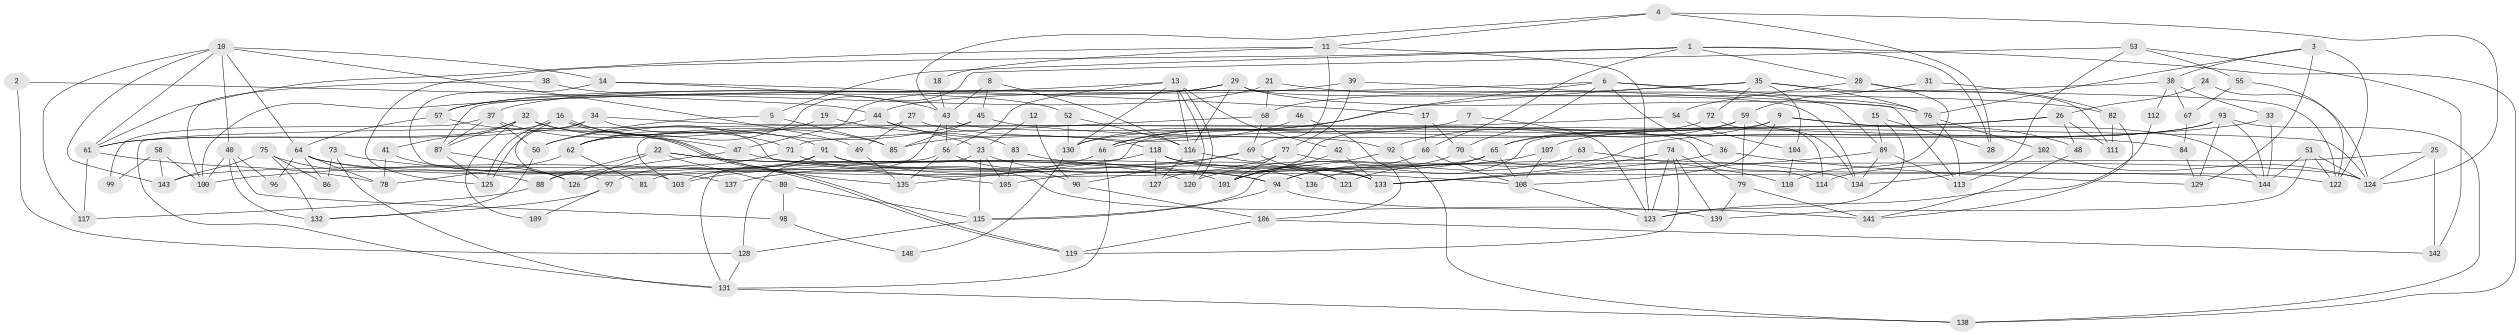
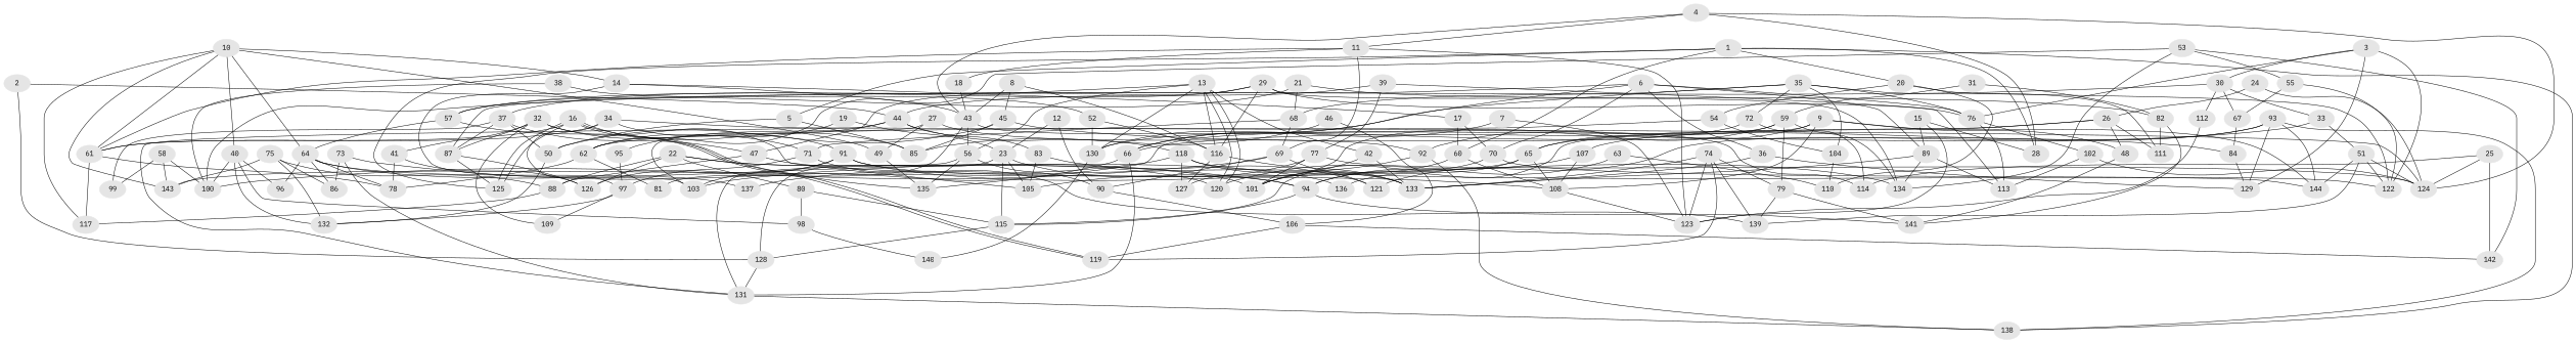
  graph {
    fontname="IBM Plex Mono"
    node [color=gray90 fontname="IBM Plex Mono" style=filled]
    edge [fontname="IBM Plex Mono"]
    1
    5
    20
    28
    60
    125
    138
    50
    85
    122
    54
    110
    108
    101
    2
    44
    128
    83
+   95
    118
    131
    3
    30
    76
    129
    33
    67
    100
    112
    113
    102
    4
    11
    43
    124
    123
    61
    18
    69
    56
    114
    81
    132
    6
    36
    66
    70
    87
    89
    133
    103
    144
    115
    126
    134
    7
    8
    45
    116
    84
    127
    9
    48
    65
    135
    141
    143
    94
    10
    14
    40
    49
    64
    117
    17
    96
    98
    78
    120
    86
    137
    90
    121
    12
    23
    105
    106
    13
    42
    57
    130
    140
    15
    16
    119
    19
    62
    104
    21
    68
    82
    71
    111
    22
    80
    88
    136
    24
    26
    25
    142
    27
    92
    29
    37
    47
    99
    51
    31
    59
    79
    32
    41
    109
    97
    139
    34
    91
    35
    72
    38
    52
    39
    77
    46
    53
    55
    58
    63
    73
    74
    75
    93
    107
    1 -- 5
    1 -- 20
    1 -- 28
    1 -- 60
    1 -- 125
    1 -- 138
    5 -- 50
    5 -- 85
    20 -- 122
    20 -- 54
    20 -- 110
    60 -- 108
    60 -- 101
    50 -- 132
    54 -- 62
    54 -- 104
    108 -- 123
    2 -- 44
    2 -- 128
    44 -- 83
+   44 -- 95
    44 -- 118
    44 -- 131
    128 -- 131
    83 -- 121
    83 -- 105
+   95 -- 97
    118 -- 122
    118 -- 133
    118 -- 127
    118 -- 137
    131 -- 138
    3 -- 122
    3 -- 30
    3 -- 76
    3 -- 129
    30 -- 33
    30 -- 67
    30 -- 100
    30 -- 112
    76 -- 113
    76 -- 102
    33 -- 66
-   33 -- 144
+   33 -- 51
    67 -- 84
    112 -- 123
    102 -- 113
    102 -- 124
    4 -- 28
    4 -- 11
    4 -- 43
    4 -- 124
    11 -- 123
    11 -- 61
    11 -- 18
    11 -- 69
    43 -- 56
    43 -- 114
    43 -- 81
    61 -- 117
    61 -- 78
    18 -- 43
    69 -- 100
    69 -- 90
    69 -- 121
    56 -- 131
    56 -- 135
    56 -- 90
    6 -- 76
    6 -- 36
    6 -- 66
    6 -- 70
    6 -- 87
    6 -- 89
    36 -- 129
    36 -- 133
    66 -- 131
    66 -- 103
    70 -- 144
    70 -- 115
    87 -- 125
    87 -- 126
    89 -- 113
    89 -- 133
    89 -- 134
    115 -- 128
    7 -- 123
    7 -- 66
    8 -- 43
    8 -- 45
    8 -- 116
    45 -- 50
    45 -- 85
    45 -- 84
    116 -- 133
    116 -- 127
    84 -- 129
    9 -- 108
    9 -- 144
    9 -- 48
    9 -- 65
    9 -- 135
    48 -- 141
    65 -- 108
    65 -- 143
    65 -- 94
    94 -- 115
    94 -- 141
    10 -- 61
    10 -- 143
    10 -- 14
    10 -- 40
    10 -- 49
    10 -- 64
    10 -- 117
    14 -- 43
    14 -- 103
    14 -- 17
    40 -- 100
    40 -- 132
    40 -- 96
    40 -- 98
    49 -- 135
    64 -- 96
    64 -- 78
    64 -- 120
    64 -- 86
    64 -- 137
    17 -- 60
    17 -- 70
    98 -- 140
    90 -- 106
    12 -- 90
    12 -- 23
    23 -- 128
    23 -- 115
    23 -- 94
    23 -- 105
    106 -- 119
    106 -- 142
    13 -- 56
    13 -- 116
    13 -- 120
    13 -- 120
    13 -- 42
    13 -- 57
    13 -- 130
    42 -- 101
    42 -- 133
    57 -- 135
    57 -- 64
    130 -- 140
    15 -- 28
    15 -- 123
    15 -- 89
    16 -- 125
    16 -- 125
    16 -- 85
    16 -- 61
    16 -- 119
    16 -- 119
    19 -- 23
    19 -- 62
    62 -- 81
    62 -- 78
    104 -- 110
    21 -- 57
    21 -- 68
    21 -- 82
    68 -- 69
    68 -- 71
    82 -- 141
    82 -- 111
    71 -- 97
    71 -- 139
    22 -- 101
    22 -- 126
    22 -- 80
    22 -- 88
    22 -- 136
    80 -- 115
    80 -- 98
    88 -- 117
    24 -- 124
    24 -- 26
    26 -- 48
    26 -- 65
    26 -- 111
    26 -- 136
    25 -- 124
    25 -- 114
    25 -- 142
    27 -- 103
    27 -- 49
    27 -- 92
    92 -- 138
    92 -- 101
    29 -- 76
    29 -- 134
    29 -- 116
    29 -- 37
    29 -- 47
    37 -- 50
    37 -- 87
    37 -- 47
    37 -- 99
    47 -- 108
    47 -- 88
    51 -- 122
    51 -- 124
    51 -- 144
    51 -- 139
    31 -- 82
    31 -- 59
    59 -- 134
    59 -- 127
    59 -- 92
    59 -- 79
    79 -- 141
    79 -- 139
    32 -- 87
    32 -- 105
    32 -- 71
    32 -- 41
    32 -- 109
    41 -- 126
    41 -- 78
    97 -- 132
    97 -- 109
    34 -- 124
    34 -- 61
    34 -- 97
    34 -- 91
    91 -- 133
    91 -- 103
    91 -- 126
    91 -- 134
    35 -- 76
    35 -- 130
    35 -- 104
    35 -- 68
    35 -- 111
    35 -- 72
    72 -- 114
    72 -- 130
    38 -- 100
    38 -- 52
    52 -- 116
    52 -- 130
    39 -- 44
    39 -- 113
    39 -- 77
    77 -- 101
    77 -- 124
    77 -- 105
    46 -- 85
    46 -- 106
    53 -- 134
    53 -- 62
    53 -- 142
    53 -- 55
    55 -- 122
    55 -- 67
    58 -- 100
    58 -- 143
    58 -- 99
    63 -- 110
    63 -- 94
    73 -- 131
    73 -- 94
    73 -- 86
    74 -- 123
    74 -- 133
    74 -- 119
    74 -- 79
    74 -- 139
    75 -- 132
    75 -- 143
    75 -- 86
    75 -- 88
    93 -- 138
    93 -- 129
    93 -- 144
    93 -- 121
    93 -- 107
    107 -- 108
    107 -- 120
  }
